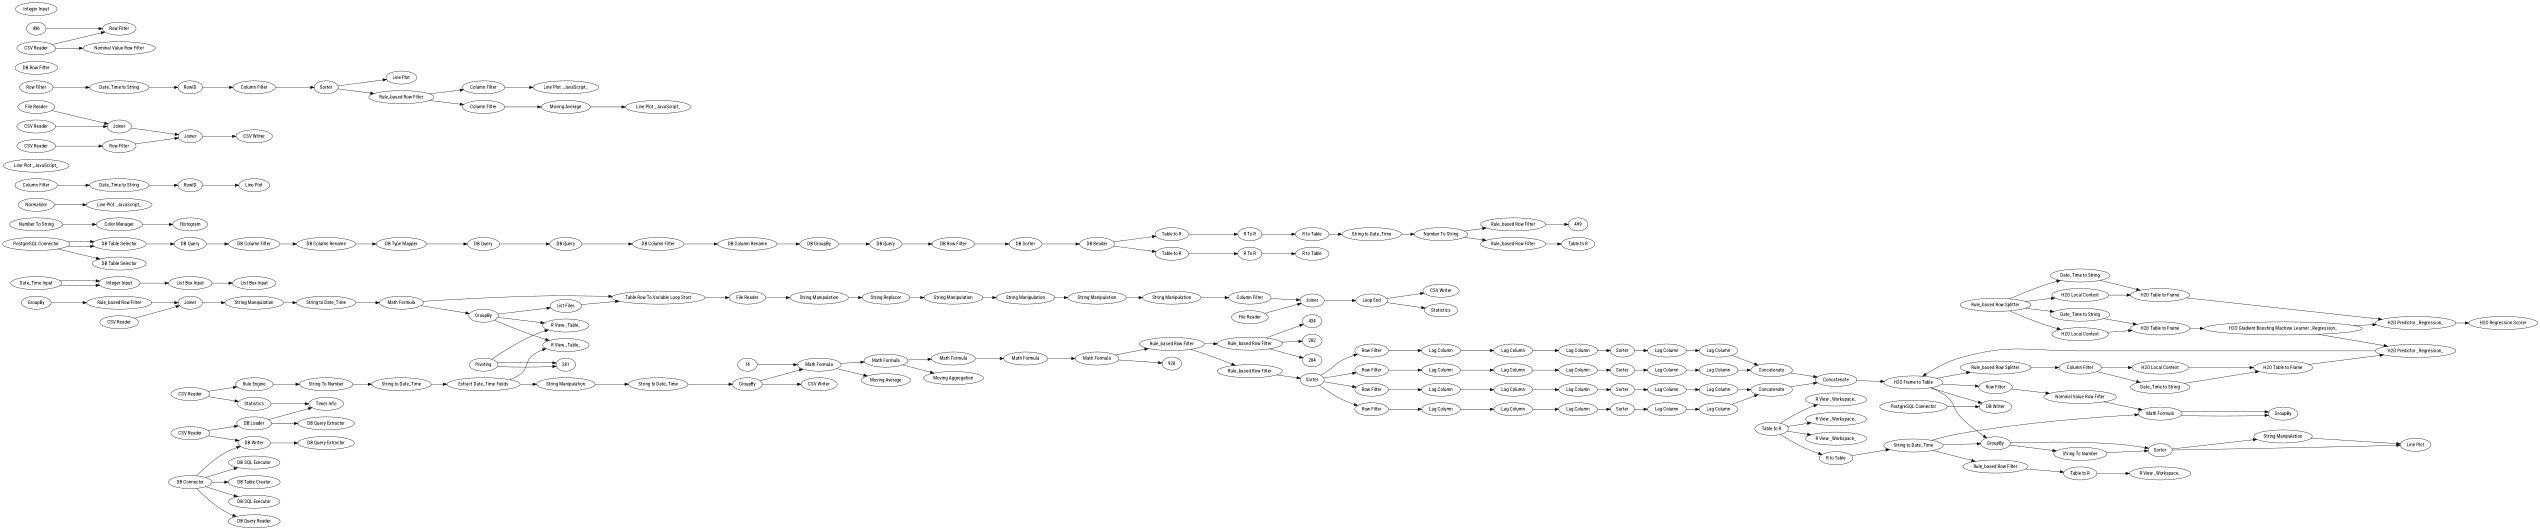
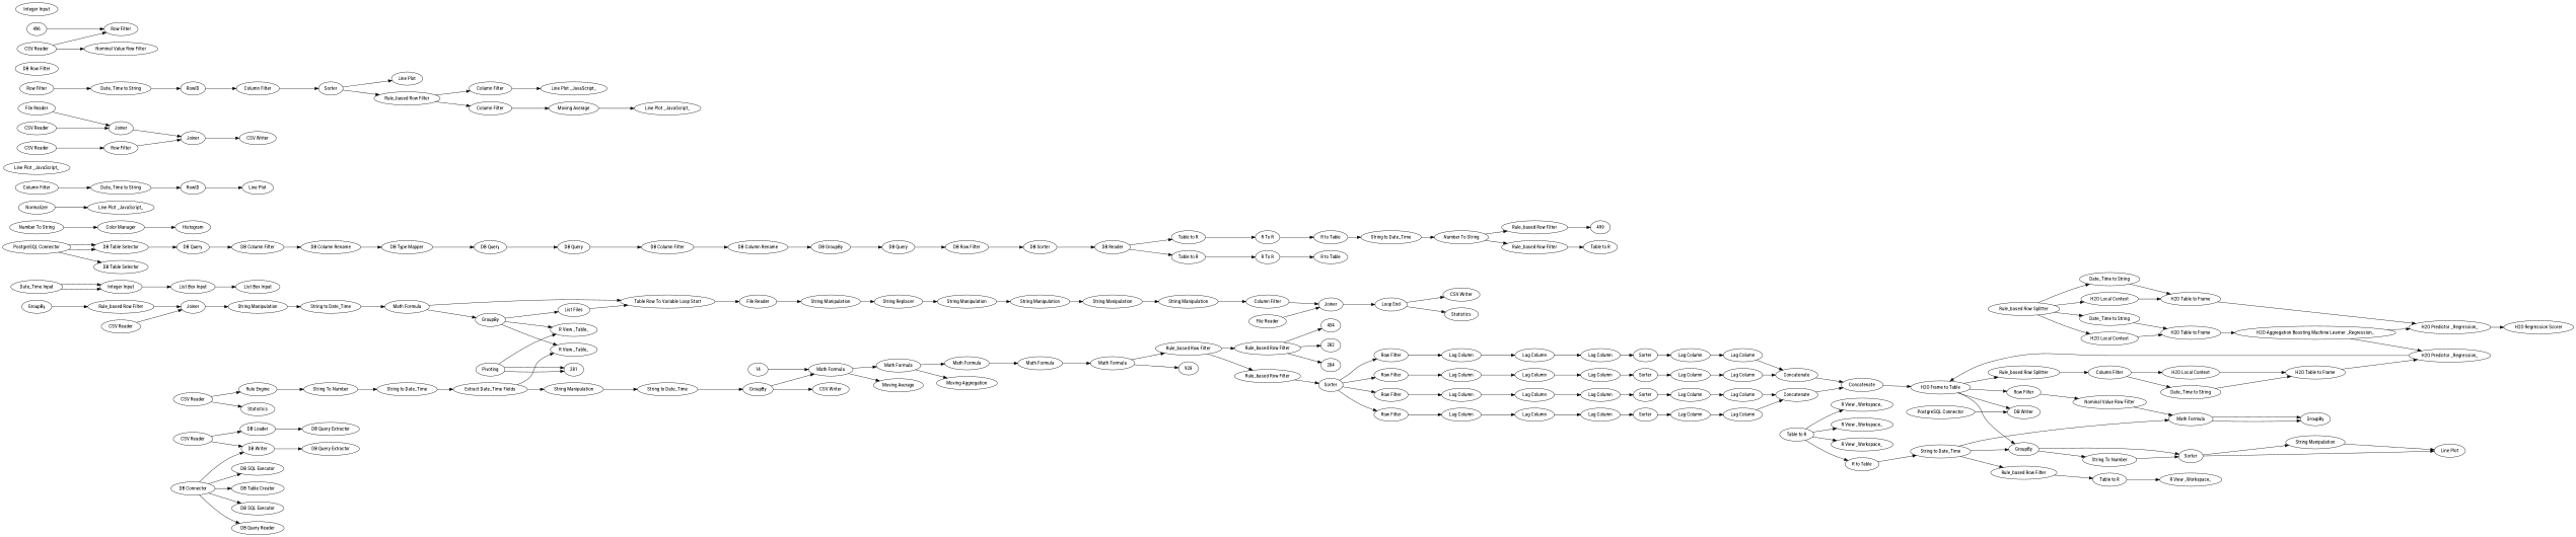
  digraph {
    fontname="Roboto Condensed"
    rankdir=LR
    node [fontname="Roboto Condensed"]
    edge [fontname="Roboto Condensed"]
    n1 [label="CSV Reader"]
    n2 [label="Rule Engine"]
    n3 [label=Statistics]
    n4 [label="String To Number"]
-   n5 [label="Timer Info"]
    n6 [label="String to Date_Time"]
    n7 [label="Extract Date_Time Fields"]
    n8 [label="String Manipulation"]
    n9 [label="R View _Table_"]
    n10 [label="String to Date_Time"]
    n11 [label="Math Formula"]
    n12 [label="Math Formula"]
    n13 [label="Moving Average"]
    n14 [label="Math Formula"]
    n15 [label="Moving Aggregation"]
    n16 [label="Date_Time Input"]
    n17 [label="Integer Input"]
    n18 [label="List Box Input"]
    n19 [label="List Box Input"]
    n20 [label="Math Formula"]
    n21 [label="Rule_based Row Filter"]
    n22 [label=928]
    n23 [label="Rule_based Row Filter"]
    n24 [label="Rule_based Row Filter"]
    282
    284
    434
    n28 [label="PostgreSQL Connector"]
    n29 [label="DB Table Selector"]
    n30 [label="DB Table Selector"]
    n31 [label="DB Query"]
    n32 [label="DB Column Filter"]
    n33 [label=Sorter]
    n34 [label=GroupBy]
    n35 [label="CSV Writer"]
    n36 [label=Histogram]
    n37 [label="Number To String"]
    n38 [label="Color Manager"]
    n39 [label=Pivoting]
    n40 [label="R View _Table_"]
    281
    n42 [label=Normalizer]
    n43 [label="Line Plot _JavaScript_"]
    n44 [label="Line Plot"]
    n45 [label=RowID]
    n46 [label="Date_Time to String"]
    n47 [label="Line Plot _JavaScript_"]
    n48 [label="Column Filter"]
    n49 [label=GroupBy]
    n50 [label="Rule_based Row Filter"]
    n51 [label=Joiner]
    n52 [label="String Manipulation"]
    n53 [label="CSV Reader"]
    n54 [label="String to Date_Time"]
    n55 [label=GroupBy]
    n56 [label="List Files"]
    n57 [label="Table Row To Variable Loop Start"]
    n58 [label="Math Formula"]
    n59 [label="File Reader"]
    n60 [label="String Manipulation"]
    n61 [label="String Replacer"]
    n62 [label="Loop End"]
    n63 [label="CSV Writer"]
    n64 [label=Statistics]
    n65 [label="String Manipulation"]
    n66 [label="String Manipulation"]
    n67 [label="String Manipulation"]
    n68 [label="String Manipulation"]
    n69 [label="Column Filter"]
    n70 [label=Joiner]
    n71 [label="File Reader"]
    n72 [label=Joiner]
    n73 [label=Joiner]
    n74 [label="File Reader"]
    n75 [label="CSV Writer"]
    n76 [label="CSV Reader"]
    n77 [label="CSV Reader"]
    n78 [label="Row Filter"]
    n79 [label="Math Formula"]
    n80 [label="Row Filter"]
    n81 [label="Row Filter"]
    n82 [label="Row Filter"]
    n83 [label="Row Filter"]
    n84 [label="Lag Column"]
    n85 [label="Lag Column"]
    n86 [label="Lag Column"]
    n87 [label="Lag Column"]
    n88 [label="Lag Column"]
    n89 [label="Lag Column"]
    n90 [label="Lag Column"]
    n91 [label="Lag Column"]
    n92 [label="Lag Column"]
    n93 [label=Sorter]
    n94 [label="Lag Column"]
    n95 [label="Lag Column"]
    n96 [label=Sorter]
    n97 [label="Lag Column"]
    n98 [label="Lag Column"]
    n99 [label=Sorter]
    n100 [label="Lag Column"]
    n101 [label="Lag Column"]
    n102 [label=Sorter]
    n103 [label="Lag Column"]
    n104 [label="Lag Column"]
    n105 [label=Concatenate]
    n106 [label=Concatenate]
    n107 [label="Lag Column"]
    n108 [label="Lag Column"]
    n109 [label="Lag Column"]
    n110 [label="H2O Frame to Table"]
    n111 [label=Concatenate]
    n112 [label="Rule_based Row Splitter"]
    n113 [label=GroupBy]
    n114 [label="Row Filter"]
    n115 [label="DB Writer"]
    n116 [label="Column Filter"]
    n117 [label="H2O Local Context"]
    n118 [label="Date_Time to String"]
    n119 [label=Sorter]
    n120 [label="String To Number"]
    n121 [label="Nominal Value Row Filter"]
    n122 [label="Row Filter"]
    n123 [label="Date_Time to String"]
    n124 [label=RowID]
    n125 [label="Column Filter"]
    n126 [label=Sorter]
    n127 [label="Line Plot"]
    n128 [label="Rule_based Row Filter"]
    n129 [label="Column Filter"]
    n130 [label="Column Filter"]
    n131 [label="Line Plot _JavaScript_"]
    n132 [label="Moving Average"]
    n133 [label="Line Plot _JavaScript_"]
    n134 [label="String Manipulation"]
    n135 [label="Line Plot"]
    n136 [label="Rule_based Row Splitter"]
    n137 [label="Date_Time to String"]
    n138 [label="H2O Local Context"]
    n139 [label="H2O Local Context"]
    n140 [label="Date_Time to String"]
    n141 [label="H2O Table to Frame"]
    n142 [label="H2O Table to Frame"]
-   n143 [label="H2O Gradient Boosting Machine Learner _Regression_"]
+   n143 [label="H2O Aggregation Boosting Machine Learner _Regression_"]
    n144 [label="H2O Predictor _Regression_"]
    n145 [label="H2O Predictor _Regression_"]
    n146 [label="H2O Table to Frame"]
    n147 [label="H2O Regression Scorer"]
    n148 [label=GroupBy]
    n149 [label="Math Formula"]
    n150 [label="DB Loader"]
    n151 [label="DB Query Extractor"]
    n152 [label="DB Writer"]
    n153 [label="DB Query Extractor"]
    n154 [label="DB Connector"]
    n155 [label="DB Query Reader"]
    n156 [label="DB SQL Executor"]
    n157 [label="DB Table Creator"]
    n158 [label="DB SQL Executor"]
    n159 [label="CSV Reader"]
    n160 [label="DB Column Rename"]
    n161 [label="DB Type Mapper"]
    n162 [label="DB Query"]
    n163 [label="DB Query"]
    n164 [label="DB Column Filter"]
    n165 [label="DB Column Rename"]
    n166 [label="DB GroupBy"]
    n167 [label="DB Query"]
    n168 [label="DB Row Filter"]
    n169 [label="DB Sorter"]
    n170 [label="DB Reader"]
    n171 [label="DB Row Filter"]
    n172 [label="Table to R"]
    n173 [label="Table to R"]
    n174 [label="R To R"]
    n175 [label="R To R"]
    n176 [label="R to Table"]
    n177 [label="String to Date_Time"]
    n178 [label="Number To String"]
    n179 [label="R to Table"]
    n180 [label="Rule_based Row Filter"]
    n181 [label="Rule_based Row Filter"]
    499
    n183 [label="Table to R"]
    n184 [label="CSV Reader"]
    n185 [label="Row Filter"]
    n186 [label="Nominal Value Row Filter"]
    n187 [label="Integer Input"]
    n188 [label="Table to R"]
    n189 [label="R to Table"]
    n190 [label="R View _Workspace_"]
    n191 [label="R View _Workspace_"]
    n192 [label="R View _Workspace_"]
    n193 [label="String to Date_Time"]
    n194 [label="Rule_based Row Filter"]
    n195 [label="Table to R"]
    n196 [label="R View _Workspace_"]
    n197 [label="PostgreSQL Connector"]
    14
    496
    n1 -> n2
    n1 -> n3
    n2 -> n4
-   n3 -> n5
    n4 -> n6
    n6 -> n7
    n7 -> n8
    n7 -> n9
    n8 -> n10
    n10 -> n34
    n11 -> n12
    n11 -> n13
    n12 -> n14
    n12 -> n15
    n14 -> n79
    n16 -> n17
    n16 -> n17
    n17 -> n18
    n18 -> n19
    n20 -> n21
    n20 -> n22
    n21 -> n23
    n21 -> n24
    n23 -> 282
    n23 -> 284
    n23 -> 434
    n24 -> n33
    n28 -> n29
    n28 -> n29
    n28 -> n30
    n29 -> n31
    n31 -> n32
    n32 -> n160
    n33 -> n80
    n33 -> n81
    n33 -> n82
    n33 -> n83
    n34 -> n11
    n34 -> n35
    n37 -> n38
    n38 -> n36
    n39 -> n40
    n39 -> 281
    n39 -> 281
    n42 -> n43
    n45 -> n44
    n46 -> n45
    n48 -> n46
    n49 -> n50
    n50 -> n51
    n51 -> n52
    n52 -> n54
    n53 -> n51
    n54 -> n58
    n55 -> n9
    n55 -> n40
    n55 -> n56
    n56 -> n57
    n57 -> n59
    n58 -> n55
    n58 -> n57
    n59 -> n60
    n60 -> n61
    n61 -> n65
    n62 -> n63
    n62 -> n64
    n65 -> n66
    n66 -> n67
    n67 -> n68
    n68 -> n69
    n69 -> n70
    n70 -> n62
    n71 -> n72
    n72 -> n73
    n73 -> n75
    n74 -> n70
    n76 -> n72
    n77 -> n78
    n78 -> n73
    n79 -> n20
    n80 -> n84
    n81 -> n85
    n82 -> n86
    n83 -> n87
    n84 -> n88
    n85 -> n89
    n86 -> n90
    n87 -> n91
    n88 -> n92
    n89 -> n95
    n90 -> n98
    n91 -> n101
    n92 -> n93
    n93 -> n94
    n94 -> n104
    n95 -> n96
    n96 -> n97
    n97 -> n107
    n98 -> n99
    n99 -> n100
    n100 -> n108
    n101 -> n102
    n102 -> n103
    n103 -> n109
    n104 -> n105
    n105 -> n106
    n106 -> n110
    n107 -> n105
    n108 -> n111
    n109 -> n111
    n110 -> n112
    n110 -> n113
    n110 -> n114
    n110 -> n115
    n111 -> n106
    n112 -> n116
    n113 -> n119
    n113 -> n120
    n114 -> n121
    n116 -> n117
    n116 -> n118
    n117 -> n146
    n118 -> n146
    n119 -> n134
    n119 -> n135
    n120 -> n119
    n121 -> n149
    n122 -> n123
    n123 -> n124
    n124 -> n125
    n125 -> n126
    n126 -> n127
    n126 -> n128
    n128 -> n129
    n128 -> n130
    n129 -> n131
    n130 -> n132
    n132 -> n133
    n134 -> n135
    n136 -> n137
    n136 -> n138
    n136 -> n139
    n136 -> n140
    n137 -> n141
    n138 -> n141
    n139 -> n142
    n140 -> n142
    n141 -> n143
    n142 -> n145
    n143 -> n144
    n143 -> n145
    n144 -> n110
    n145 -> n147
    n146 -> n144
    n149 -> n148
    n149 -> n148
-   n150 -> n5
    n150 -> n151
    n152 -> n153
    n154 -> n152
    n154 -> n155
    n154 -> n156
    n154 -> n157
    n154 -> n158
    n159 -> n150
    n159 -> n152
    n160 -> n161
    n161 -> n162
    n162 -> n163
    n163 -> n164
    n164 -> n165
    n165 -> n166
    n166 -> n167
    n167 -> n168
    n168 -> n169
    n169 -> n170
    n170 -> n172
    n170 -> n173
    n172 -> n174
    n173 -> n175
    n174 -> n176
    n175 -> n179
    n176 -> n177
    n177 -> n178
    n178 -> n180
    n178 -> n181
    n180 -> 499
    n181 -> n183
    n184 -> n185
    n184 -> n186
    n188 -> n189
    n188 -> n190
    n188 -> n191
    n188 -> n192
    n189 -> n193
    n193 -> n113
    n193 -> n149
    n193 -> n194
    n194 -> n195
    n195 -> n196
    n197 -> n115
    14 -> n11
    496 -> n185
  }
